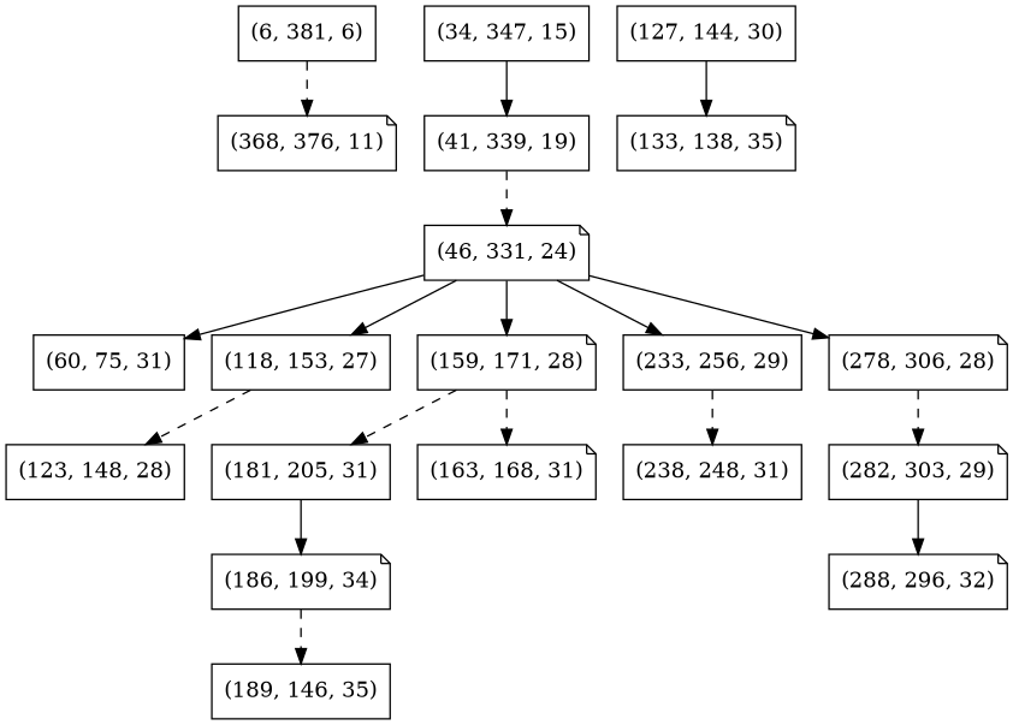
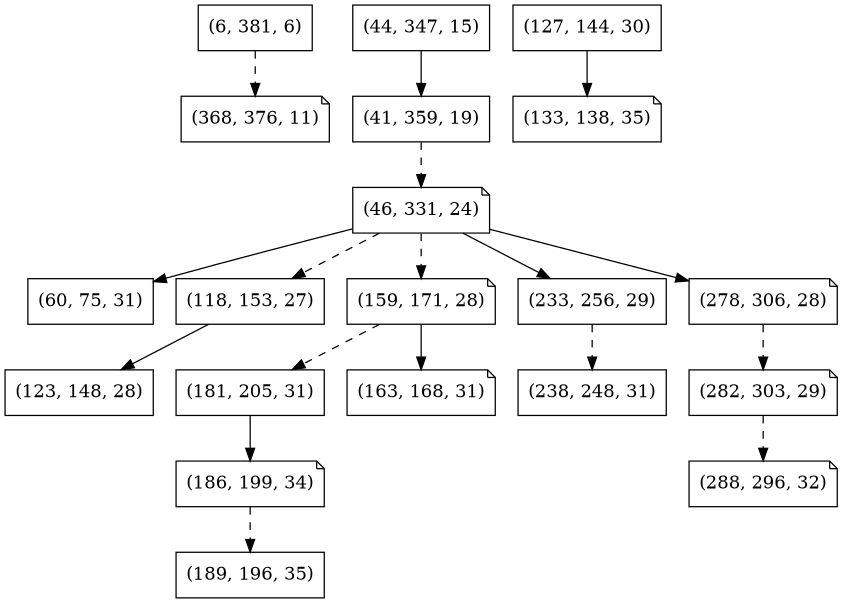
  digraph {
    node [shape=box]
    edge [style=dashed]
    "(368, 376, 11)" [shape=note]
    "(6, 381, 6)"
-   "(34, 347, 15)"
-   "(41, 339, 19)"
+   "(34, 347, 15)" [label="(44, 347, 15)"]
+   "(41, 339, 19)" [label="(41, 359, 19)"]
    "(46, 331, 24)" [shape=note]
    "(60, 75, 31)"
    "(118, 153, 27)"
    "(159, 171, 28)" [shape=note]
    n9 [label="(233, 256, 29)"]
    "(278, 306, 28)" [shape=note]
    "(123, 148, 28)"
    "(181, 205, 31)"
    "(163, 168, 31)" [shape=note]
    "(186, 199, 34)" [shape=note]
    "(238, 248, 31)"
    "(282, 303, 29)" [shape=note]
    "(133, 138, 35)" [shape=note]
    "(127, 144, 30)"
-   "(189, 196, 35)" [label="(189, 146, 35)"]
+   "(189, 196, 35)"
    "(288, 296, 32)" [shape=note]
    "(6, 381, 6)" -> "(368, 376, 11)"
    "(34, 347, 15)" -> "(41, 339, 19)" [style=solid]
    "(41, 339, 19)" -> "(46, 331, 24)"
    "(46, 331, 24)" -> "(60, 75, 31)" [style=solid]
-   "(46, 331, 24)" -> "(118, 153, 27)" [style=solid]
-   "(46, 331, 24)" -> "(159, 171, 28)" [style=solid]
+   "(46, 331, 24)" -> "(118, 153, 27)"
+   "(46, 331, 24)" -> "(159, 171, 28)"
    "(46, 331, 24)" -> n9 [style=solid]
    "(46, 331, 24)" -> "(278, 306, 28)" [style=solid]
-   "(118, 153, 27)" -> "(123, 148, 28)"
+   "(118, 153, 27)" -> "(123, 148, 28)" [style=solid]
    "(159, 171, 28)" -> "(181, 205, 31)"
-   "(159, 171, 28)" -> "(163, 168, 31)"
+   "(159, 171, 28)" -> "(163, 168, 31)" [style=solid]
    n9 -> "(238, 248, 31)"
    "(278, 306, 28)" -> "(282, 303, 29)"
    "(181, 205, 31)" -> "(186, 199, 34)" [style=solid]
    "(186, 199, 34)" -> "(189, 196, 35)"
-   "(282, 303, 29)" -> "(288, 296, 32)" [style=solid]
+   "(282, 303, 29)" -> "(288, 296, 32)"
    "(127, 144, 30)" -> "(133, 138, 35)" [style=solid]
  }
